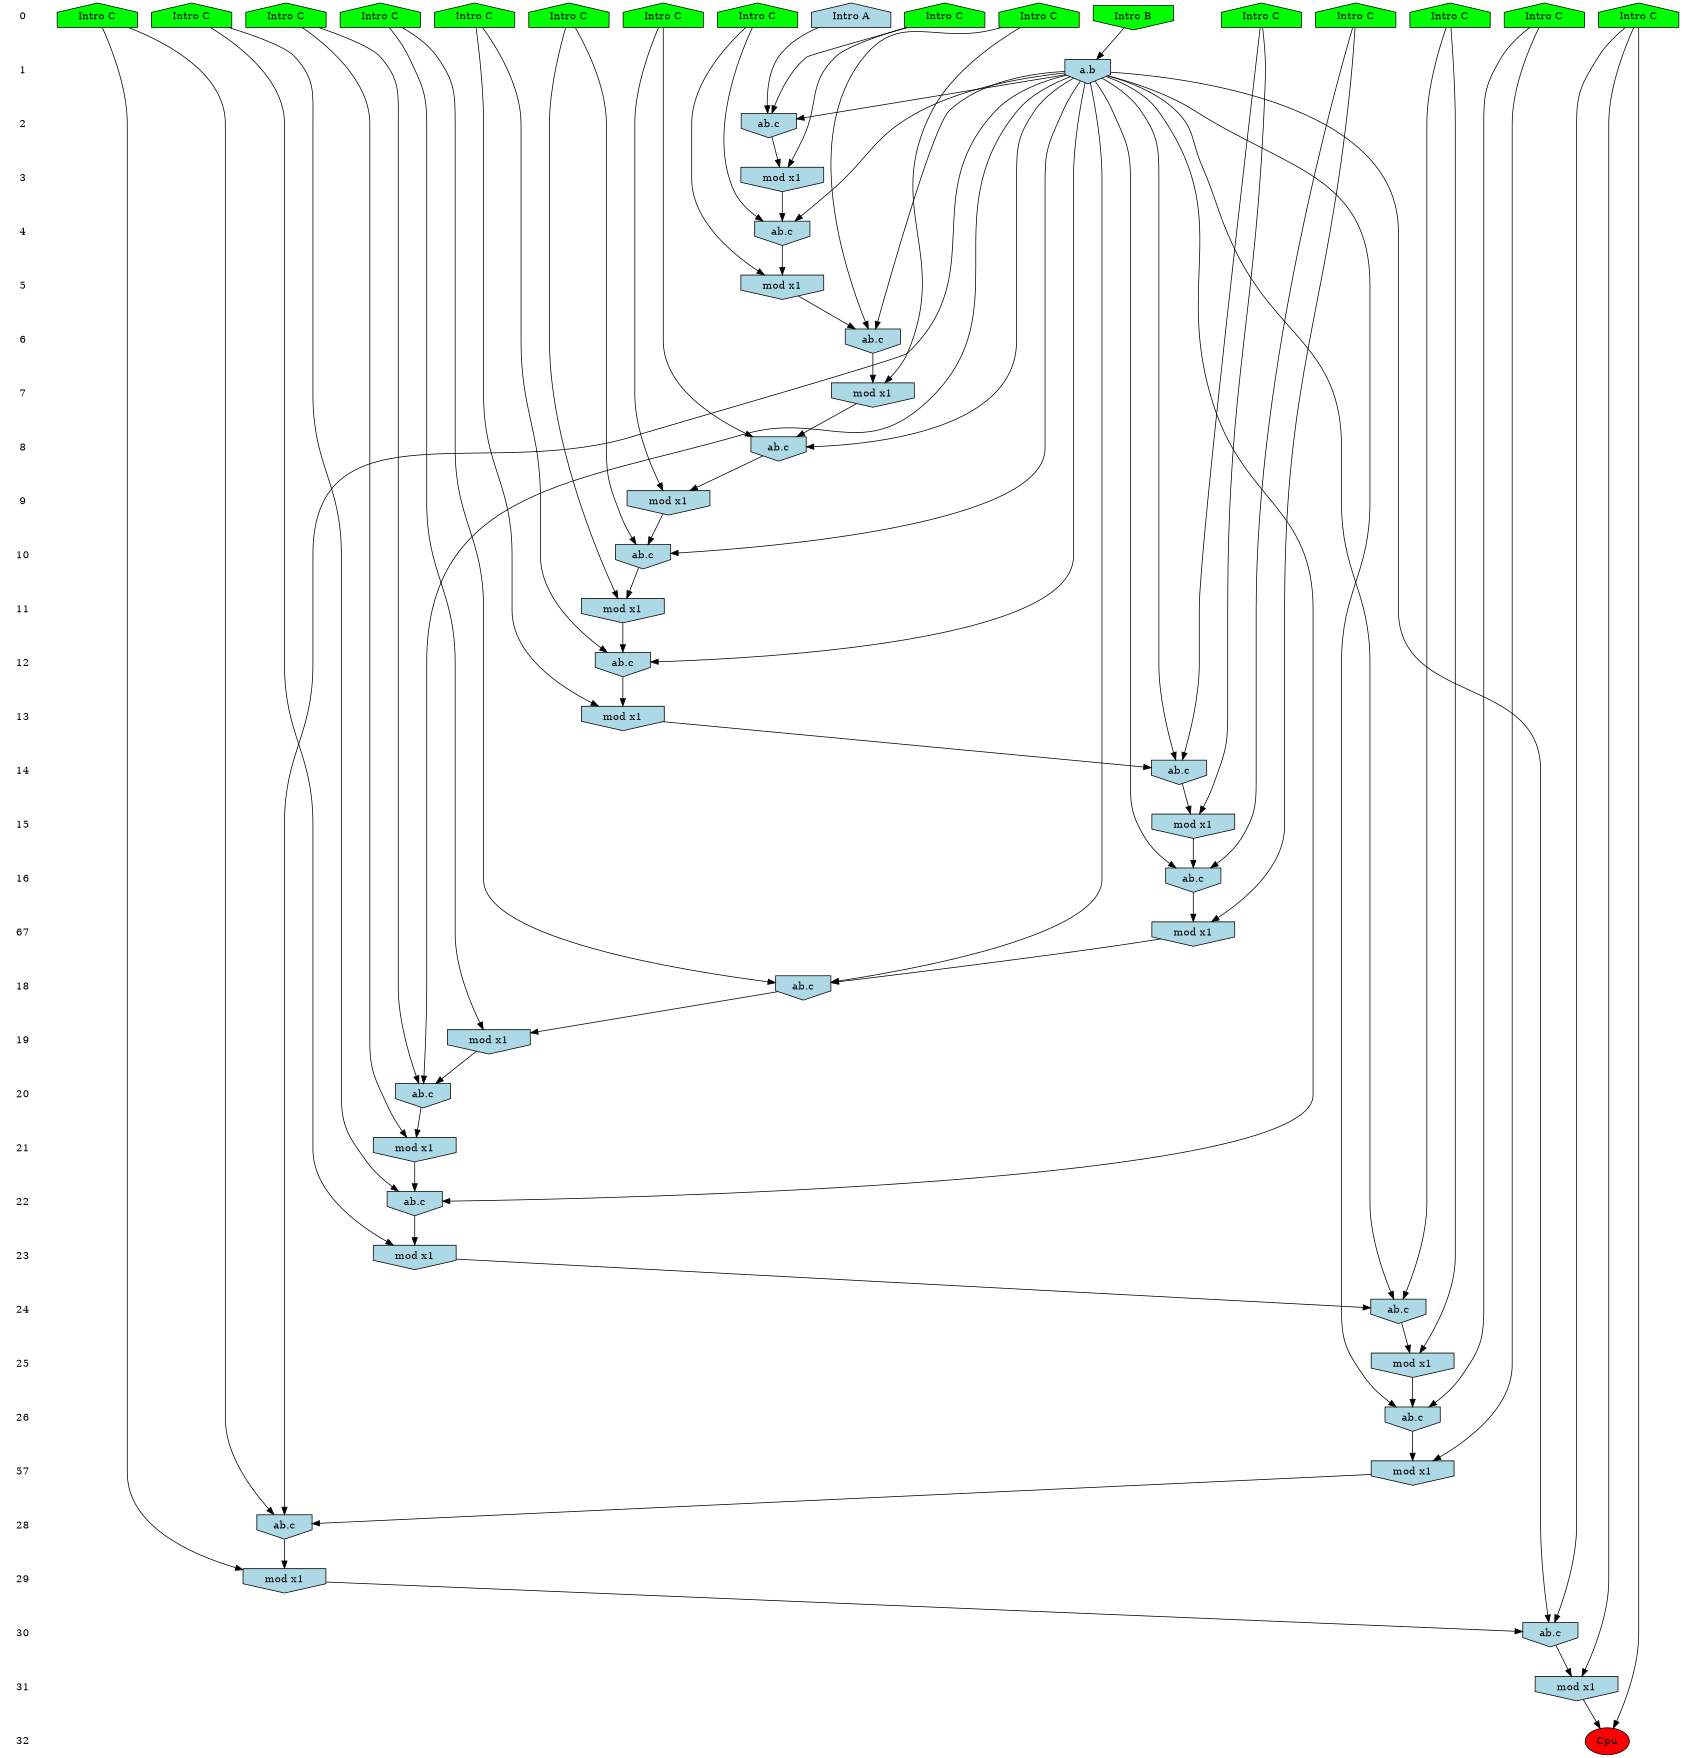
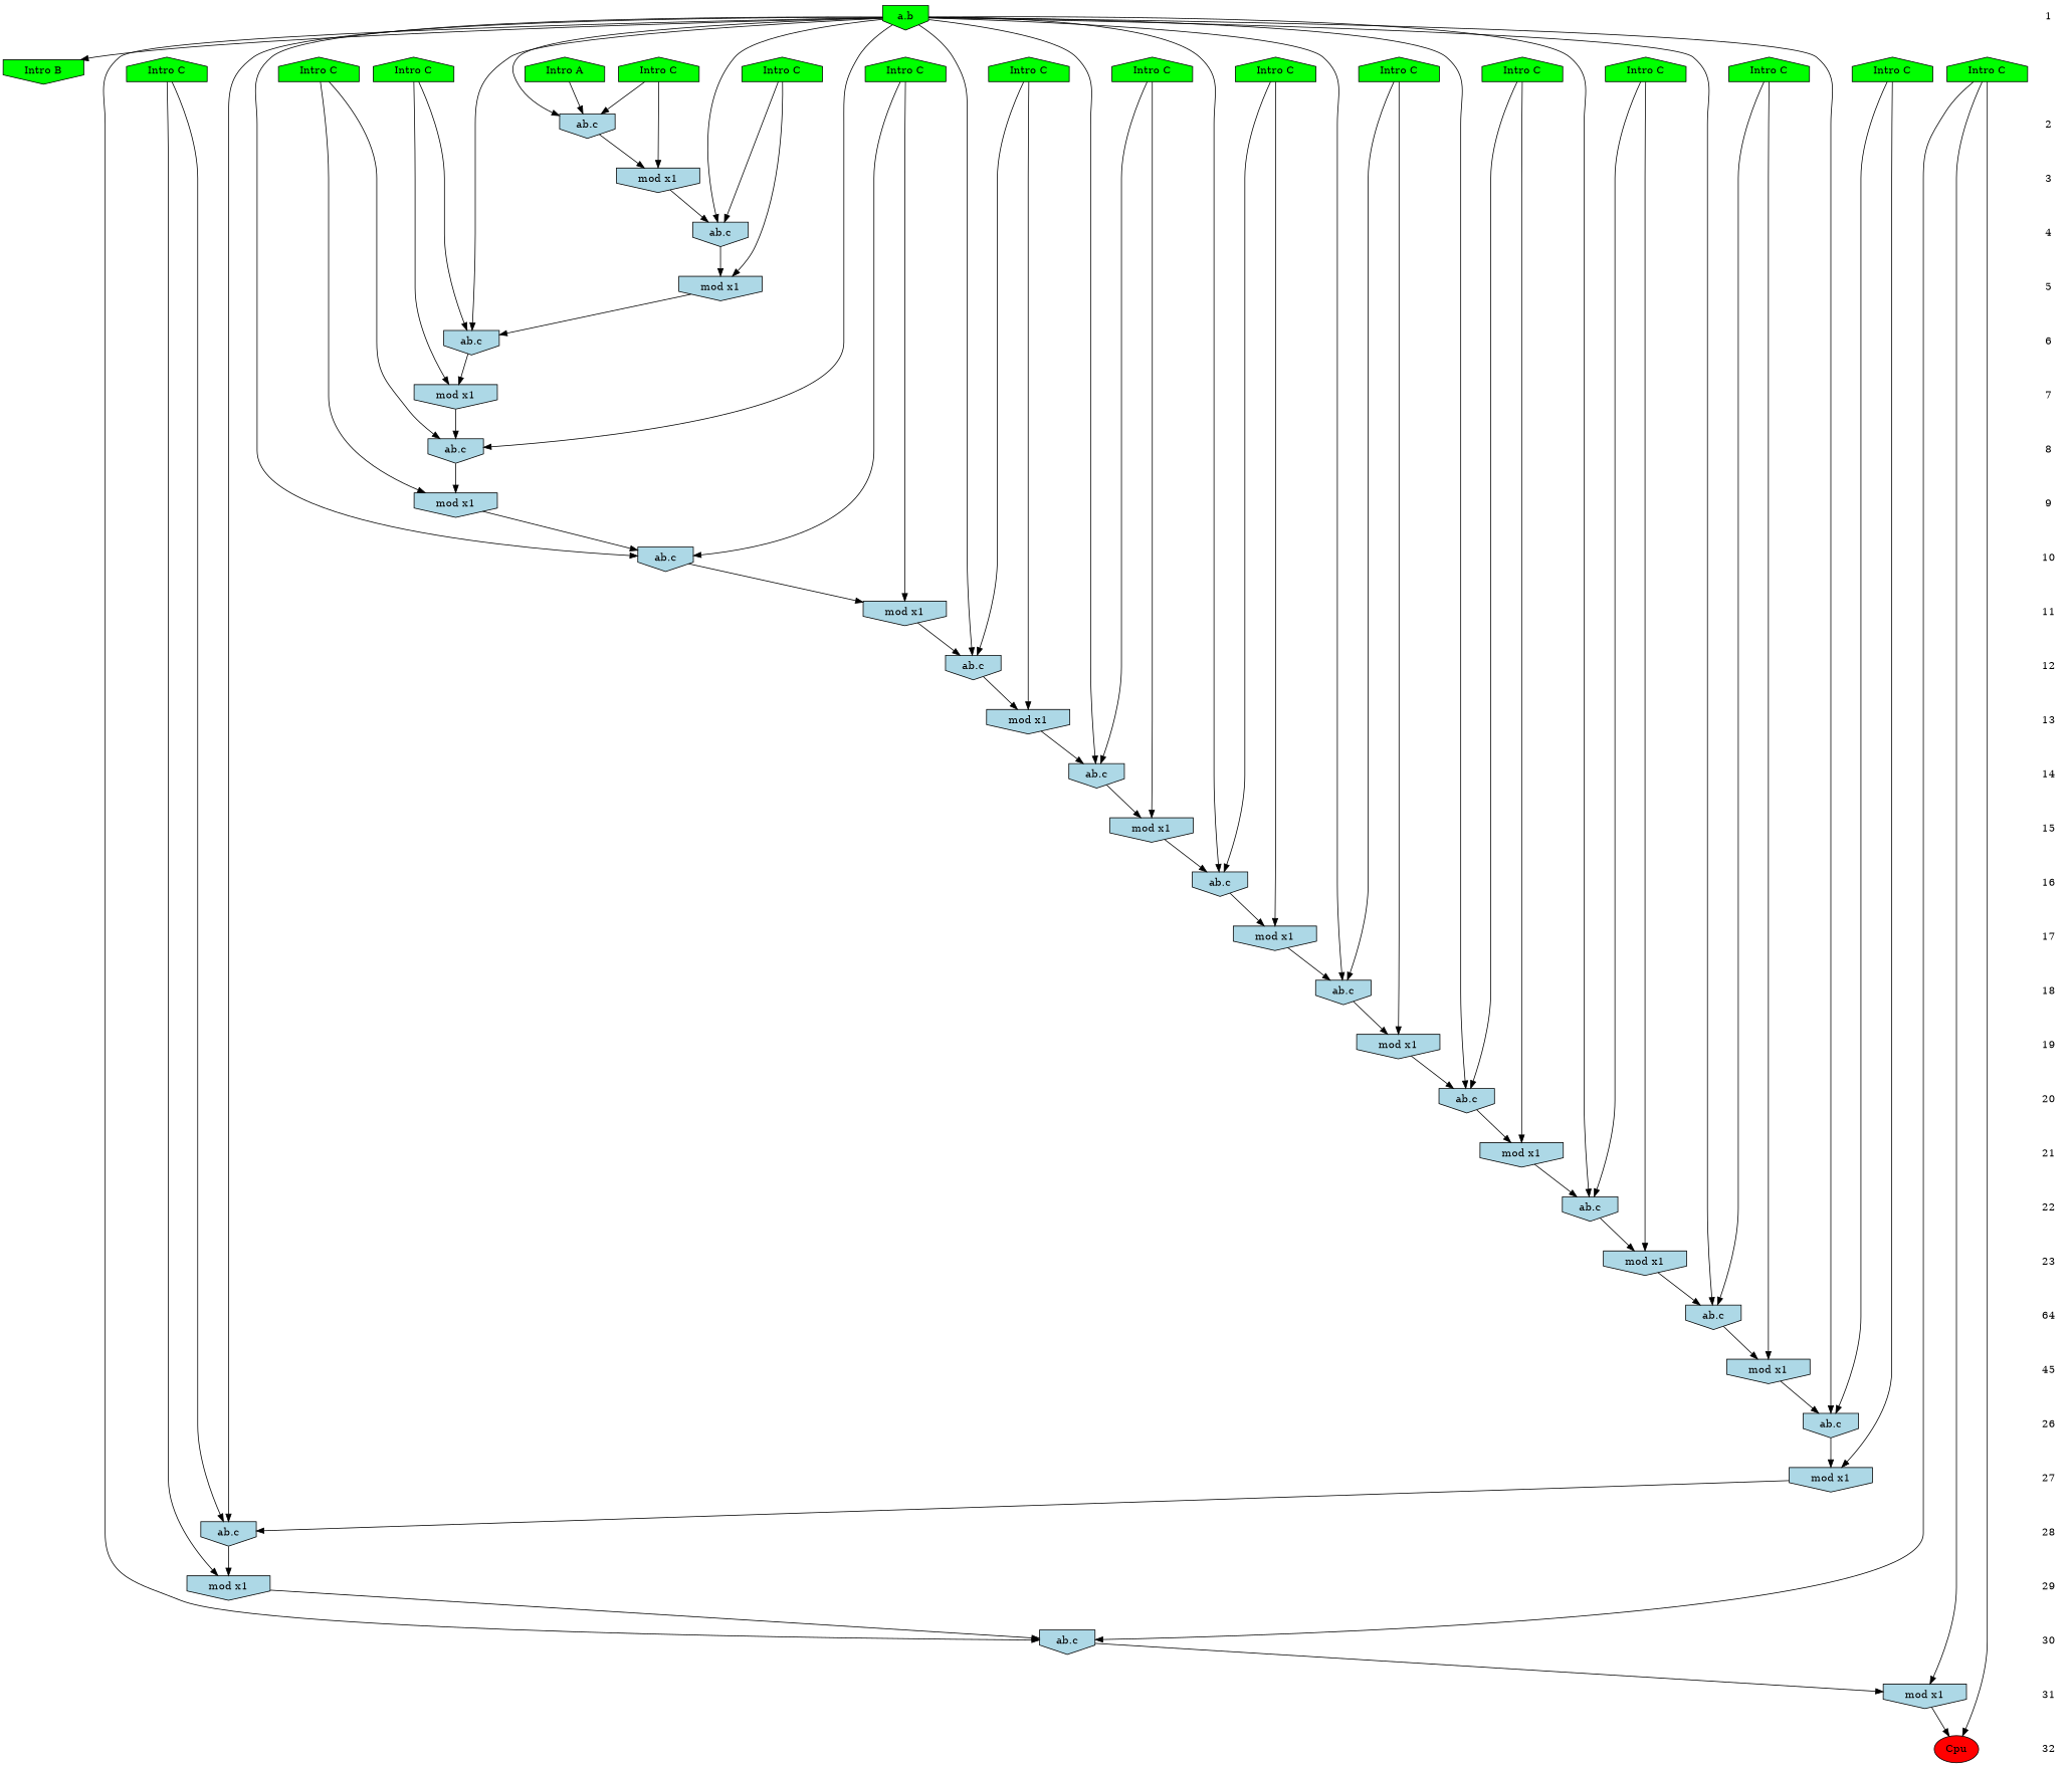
  digraph {
    ranksep=.5
    node [shape=plaintext style=filled]
-   0 [style=""]
    n2 [fillcolor=green label="Intro B" shape=invhouse]
-   n3 [fillcolor=lightblue label="Intro A" shape=house]
+   n3 [fillcolor=green label="Intro A" shape=house]
    n4 [fillcolor=green label="Intro C" shape=house]
    n5 [fillcolor=green label="Intro C" shape=house]
    n6 [fillcolor=green label="Intro C" shape=house]
    n7 [fillcolor=green label="Intro C" shape=house]
    n8 [fillcolor=green label="Intro C" shape=house]
    n9 [fillcolor=green label="Intro C" shape=house]
    n10 [fillcolor=green label="Intro C" shape=house]
    n11 [fillcolor=green label="Intro C" shape=house]
    n12 [fillcolor=green label="Intro C" shape=house]
    n13 [fillcolor=green label="Intro C" shape=house]
    n14 [fillcolor=green label="Intro C" shape=house]
    n15 [fillcolor=green label="Intro C" shape=house]
    n16 [fillcolor=green label="Intro C" shape=house]
    n17 [fillcolor=green label="Intro C" shape=house]
    n18 [fillcolor=green label="Intro C" shape=house]
    1 [style=""]
-   n20 [fillcolor=lightblue label="a.b" shape=invhouse]
+   n20 [fillcolor=green label="a.b" shape=invhouse]
    2 [style=""]
    n22 [fillcolor=lightblue label="ab.c" shape=invhouse]
    3 [style=""]
    n24 [fillcolor=lightblue label="mod x1" shape=invhouse]
    4 [style=""]
    n26 [fillcolor=lightblue label="ab.c" shape=invhouse]
    5 [style=""]
    n28 [fillcolor=lightblue label="mod x1" shape=invhouse]
    6 [style=""]
    n30 [fillcolor=lightblue label="ab.c" shape=invhouse]
    7 [style=""]
    n32 [fillcolor=lightblue label="mod x1" shape=invhouse]
    8 [style=""]
    n34 [fillcolor=lightblue label="ab.c" shape=invhouse]
    9 [style=""]
    n36 [fillcolor=lightblue label="mod x1" shape=invhouse]
    10 [style=""]
    n38 [fillcolor=lightblue label="ab.c" shape=invhouse]
    11 [style=""]
    n40 [fillcolor=lightblue label="mod x1" shape=invhouse]
    30 [style=""]
    n42 [fillcolor=lightblue label="ab.c" shape=invhouse]
    12 [style=""]
    n44 [fillcolor=lightblue label="ab.c" shape=invhouse]
    13 [style=""]
    n46 [fillcolor=lightblue label="mod x1" shape=invhouse]
    14 [style=""]
    n48 [fillcolor=lightblue label="ab.c" shape=invhouse]
    15 [style=""]
    n50 [fillcolor=lightblue label="mod x1" shape=invhouse]
    16 [style=""]
    n52 [fillcolor=lightblue label="ab.c" shape=invhouse]
-   17 [label=67 style=""]
+   17 [style=""]
    n54 [fillcolor=lightblue label="mod x1" shape=invhouse]
    18 [style=""]
    n56 [fillcolor=lightblue label="ab.c" shape=invhouse]
    19 [style=""]
    n58 [fillcolor=lightblue label="mod x1" shape=invhouse]
    20 [style=""]
    n60 [fillcolor=lightblue label="ab.c" shape=invhouse]
    21 [style=""]
    n62 [fillcolor=lightblue label="mod x1" shape=invhouse]
    22 [style=""]
    n64 [fillcolor=lightblue label="ab.c" shape=invhouse]
    23 [style=""]
    n66 [fillcolor=lightblue label="mod x1" shape=invhouse]
-   24 [style=""]
+   24 [label=64 style=""]
    n68 [fillcolor=lightblue label="ab.c" shape=invhouse]
-   25 [style=""]
+   25 [label=45 style=""]
    n70 [fillcolor=lightblue label="mod x1" shape=invhouse]
    26 [style=""]
    n72 [fillcolor=lightblue label="ab.c" shape=invhouse]
-   27 [label=57 style=""]
+   27 [style=""]
    n74 [fillcolor=lightblue label="mod x1" shape=invhouse]
    28 [style=""]
    n76 [fillcolor=lightblue label="ab.c" shape=invhouse]
    29 [style=""]
    n78 [fillcolor=lightblue label="mod x1" shape=invhouse]
    31 [style=""]
    n80 [fillcolor=lightblue label="mod x1" shape=invhouse]
    32 [style=""]
    n82 [fillcolor=red label=Cpu shape=""]
    subgraph sub_1 {
      rank=same
-     0
      n2
      n3
      n4
      n5
      n6
      n7
      n8
      n9
      n10
      n11
      n12
      n13
      n14
      n15
      n16
      n17
      n18
    }
    subgraph sub_2 {
      rank=same
      1
      n20
    }
    subgraph sub_3 {
      rank=same
      2
      n22
    }
    subgraph sub_4 {
      rank=same
      3
      n24
    }
    subgraph sub_5 {
      rank=same
      4
      n26
    }
    subgraph sub_6 {
      rank=same
      5
      n28
    }
    subgraph sub_7 {
      rank=same
      6
      n30
    }
    subgraph sub_8 {
      rank=same
      7
      n32
    }
    subgraph sub_9 {
      rank=same
      8
      n34
    }
    subgraph sub_10 {
      rank=same
      9
      n36
    }
    subgraph sub_11 {
      rank=same
      10
      n38
    }
    subgraph sub_12 {
      rank=same
      11
      n40
    }
    subgraph sub_13 {
      rank=same
      30
      n42
    }
    subgraph sub_14 {
      rank=same
      12
      n44
    }
    subgraph sub_15 {
      rank=same
      13
      n46
    }
    subgraph sub_16 {
      rank=same
      14
      n48
    }
    subgraph sub_17 {
      rank=same
      15
      n50
    }
    subgraph sub_18 {
      rank=same
      16
      n52
    }
    subgraph sub_19 {
      rank=same
      17
      n54
    }
    subgraph sub_20 {
      rank=same
      18
      n56
    }
    subgraph sub_21 {
      rank=same
      19
      n58
    }
    subgraph sub_22 {
      rank=same
      20
      n60
    }
    subgraph sub_23 {
      rank=same
      21
      n62
    }
    subgraph sub_24 {
      rank=same
      22
      n64
    }
    subgraph sub_25 {
      rank=same
      23
      n66
    }
    subgraph sub_26 {
      rank=same
      24
      n68
    }
    subgraph sub_27 {
      rank=same
      25
      n70
    }
    subgraph sub_28 {
      rank=same
      26
      n72
    }
    subgraph sub_29 {
      rank=same
      27
      n74
    }
    subgraph sub_30 {
      rank=same
      28
      n76
    }
    subgraph sub_31 {
      rank=same
      29
      n78
    }
    subgraph sub_32 {
      rank=same
      31
      n80
    }
    subgraph sub_33 {
      rank=same
      32
      n82
    }
-   0 -> 1 [style=invis]
-   n2 -> n20
+   n20 -> n2
    n3 -> n22
    n4 -> n76
    n4 -> n78
    n5 -> n26
    n5 -> n28
    n6 -> n22
    n6 -> n24
    n7 -> n44
    n7 -> n46
    n8 -> n34
    n8 -> n36
    n9 -> n56
    n9 -> n58
    n10 -> n48
    n10 -> n50
    n11 -> n42
    n11 -> n80
    n11 -> n82
    n12 -> n30
    n12 -> n32
    n13 -> n52
    n13 -> n54
    n14 -> n72
    n14 -> n74
    n15 -> n64
    n15 -> n66
    n16 -> n60
    n16 -> n62
    n17 -> n38
    n17 -> n40
    n18 -> n68
    n18 -> n70
    1 -> 2 [style=invis]
    n20 -> n22
    n20 -> n26
    n20 -> n30
    n20 -> n34
    n20 -> n38
    n20 -> n42
    n20 -> n44
    n20 -> n48
    n20 -> n52
    n20 -> n56
    n20 -> n60
    n20 -> n64
    n20 -> n68
    n20 -> n72
    n20 -> n76
    2 -> 3 [style=invis]
    n22 -> n24
    3 -> 4 [style=invis]
    n24 -> n26
    4 -> 5 [style=invis]
    n26 -> n28
    5 -> 6 [style=invis]
    n28 -> n30
    6 -> 7 [style=invis]
    n30 -> n32
    7 -> 8 [style=invis]
    n32 -> n34
    8 -> 9 [style=invis]
    n34 -> n36
    9 -> 10 [style=invis]
    n36 -> n38
    10 -> 11 [style=invis]
    n38 -> n40
    11 -> 12 [style=invis]
    n40 -> n44
    30 -> 31 [style=invis]
    n42 -> n80
    12 -> 13 [style=invis]
    n44 -> n46
    13 -> 14 [style=invis]
    n46 -> n48
    14 -> 15 [style=invis]
    n48 -> n50
    15 -> 16 [style=invis]
    n50 -> n52
    16 -> 17 [style=invis]
    n52 -> n54
    17 -> 18 [style=invis]
    n54 -> n56
    18 -> 19 [style=invis]
    n56 -> n58
    19 -> 20 [style=invis]
    n58 -> n60
    20 -> 21 [style=invis]
    n60 -> n62
    21 -> 22 [style=invis]
    n62 -> n64
    22 -> 23 [style=invis]
    n64 -> n66
    23 -> 24 [style=invis]
    n66 -> n68
    24 -> 25 [style=invis]
    n68 -> n70
    25 -> 26 [style=invis]
    n70 -> n72
    26 -> 27 [style=invis]
    n72 -> n74
    27 -> 28 [style=invis]
    n74 -> n76
    28 -> 29 [style=invis]
    n76 -> n78
    29 -> 30 [style=invis]
    n78 -> n42
    31 -> 32 [style=invis]
    n80 -> n82
  }
